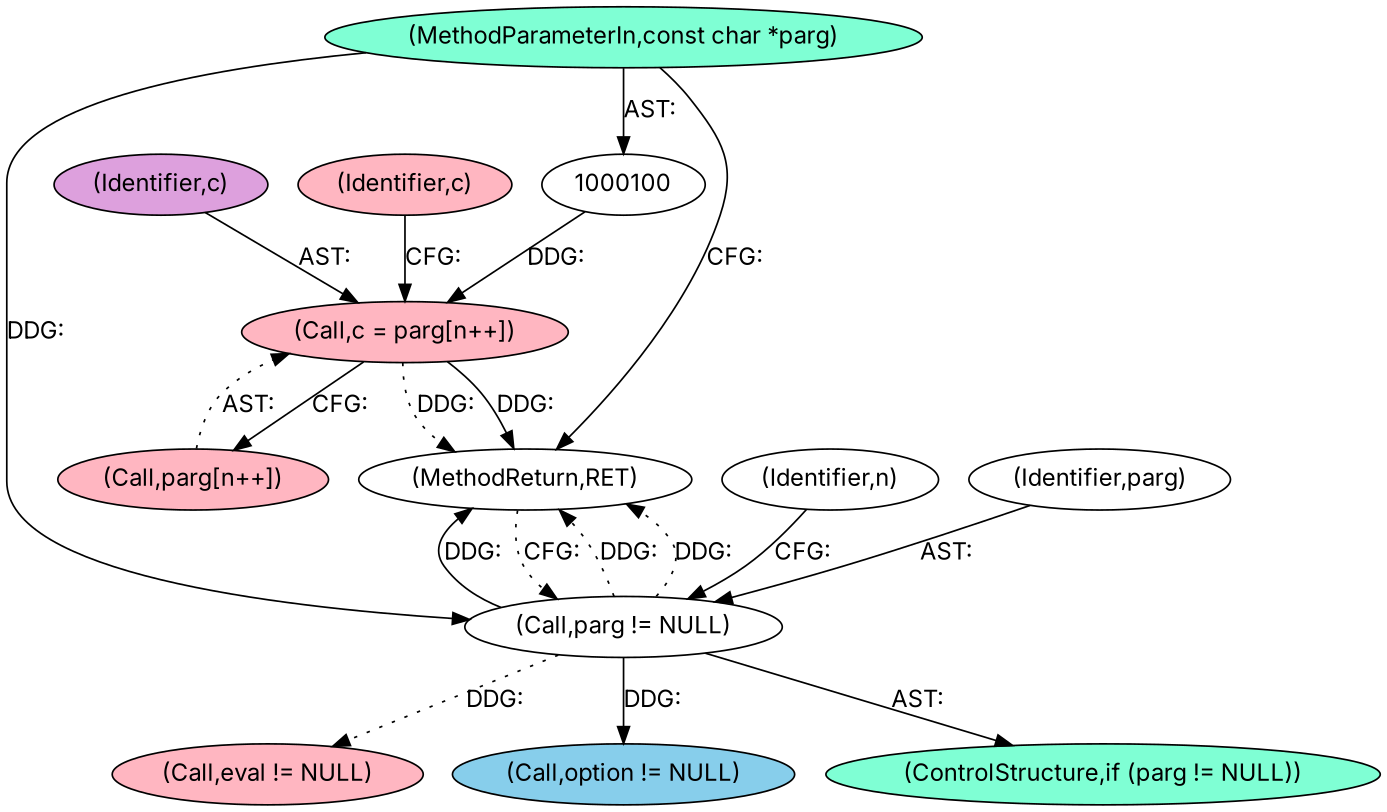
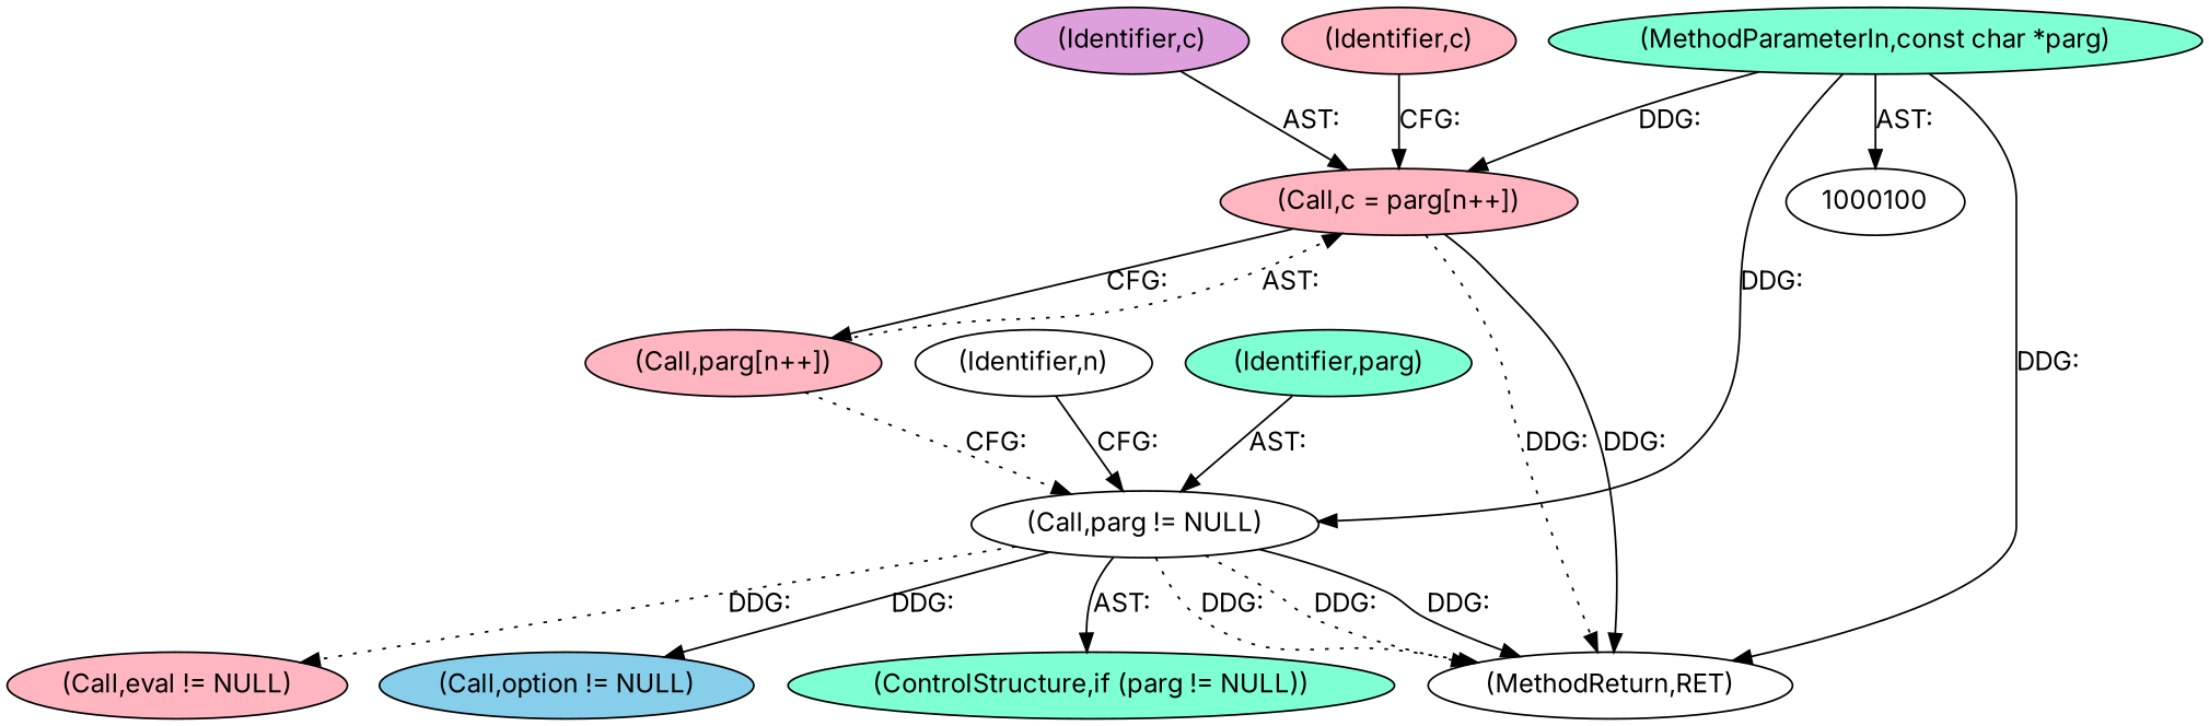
  digraph {
    fontname=Inter
    node [fillcolor=white fontname=Inter style=filled]
    edge [fontname=Inter style=solid]
    n1 [fillcolor=lightpink label="(Call,c = parg[n++])"]
    n2 [label="(MethodReturn,RET)"]
    n3 [fillcolor=lightpink label="(Call,parg[n++])"]
    n4 [label="(Call,parg != NULL)"]
    n5 [fillcolor=lightpink label="(Call,eval != NULL)"]
    n6 [fillcolor=skyblue label="(Call,option != NULL)"]
    n7 [fillcolor=aquamarine label="(ControlStructure,if (parg != NULL))"]
    n8 [fillcolor=aquamarine label="(MethodParameterIn,const char *parg)"]
    1000100
    n10 [fillcolor=plum label="(Identifier,c)"]
    n11 [label="(Identifier,n)"]
    n12 [fillcolor=lightpink label="(Identifier,c)"]
-   n13 [label="(Identifier,parg)"]
+   n13 [fillcolor=aquamarine label="(Identifier,parg)"]
    n1 -> n2 [label="DDG: " style=dotted]
    n1 -> n2 [label="DDG: "]
    n1 -> n3 [label="CFG: "]
-   n2 -> n4 [label="CFG: " style=dotted]
+   n3 -> n4 [label="CFG: " style=dotted]
    n3 -> n1 [label="AST: " style=dotted]
    n4 -> n2 [label="DDG: " style=dotted]
    n4 -> n2 [label="DDG: " style=dotted]
    n4 -> n2 [label="DDG: "]
    n4 -> n5 [label="DDG: " style=dotted]
    n4 -> n6 [label="DDG: "]
    n4 -> n7 [label="AST: "]
-   1000100 -> n1 [label="DDG: "]
-   n8 -> n2 [label="CFG: "]
+   n8 -> n1 [label="DDG: "]
+   n8 -> n2 [label="DDG: "]
    n8 -> n4 [label="DDG: "]
    n8 -> 1000100 [label="AST: "]
    n10 -> n1 [label="AST: "]
    n11 -> n4 [label="CFG: "]
    n12 -> n1 [label="CFG: "]
    n13 -> n4 [label="AST: "]
  }
